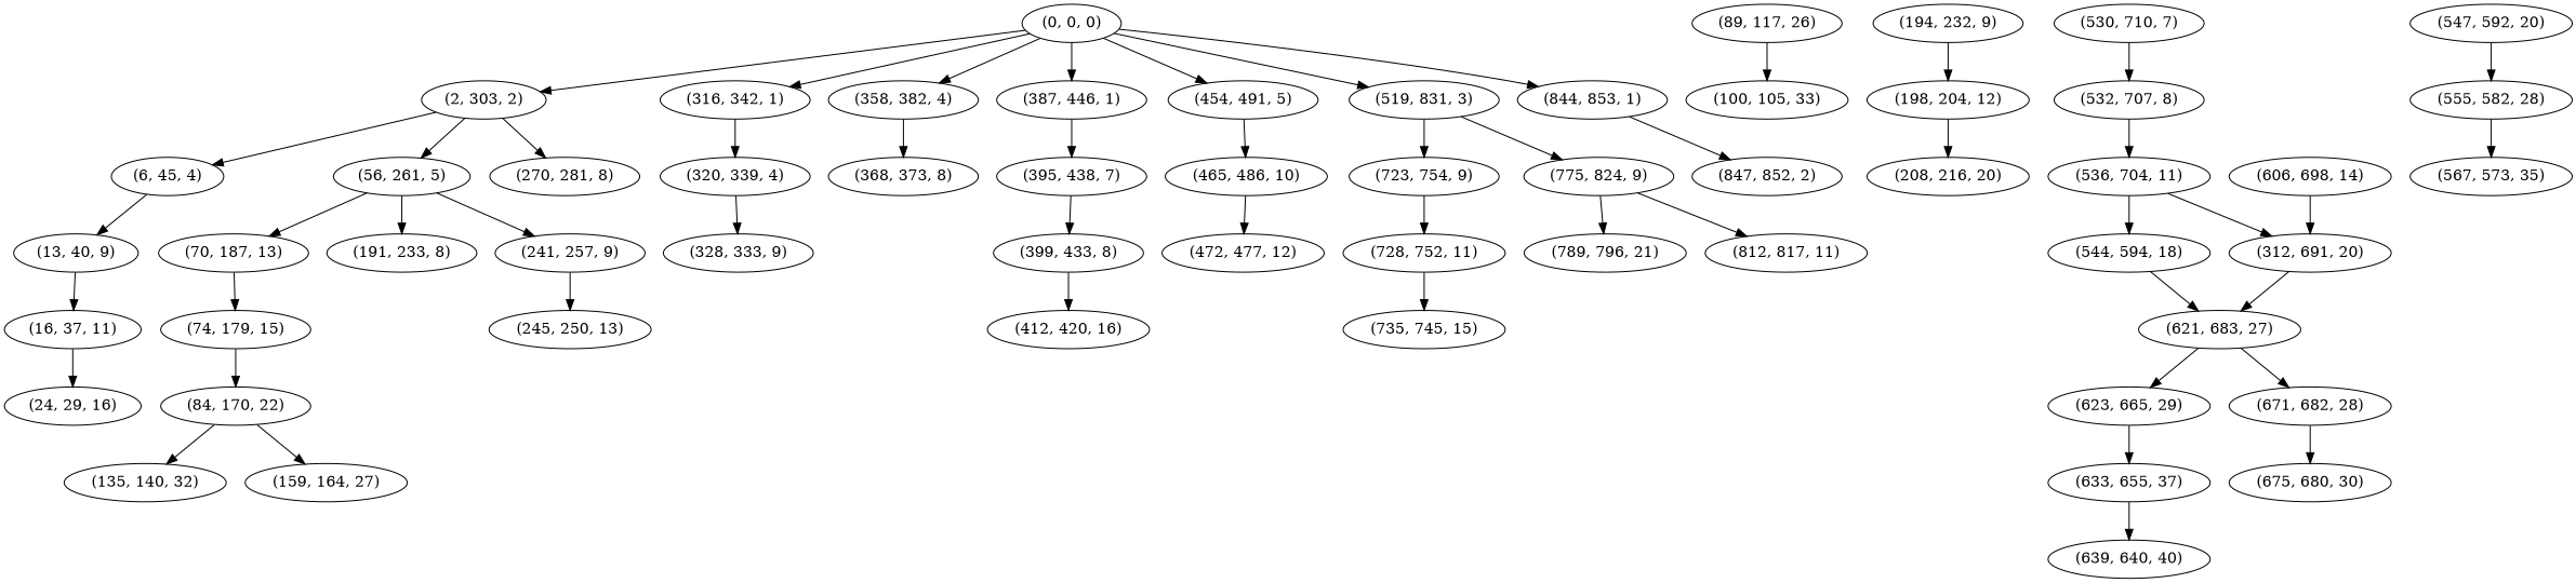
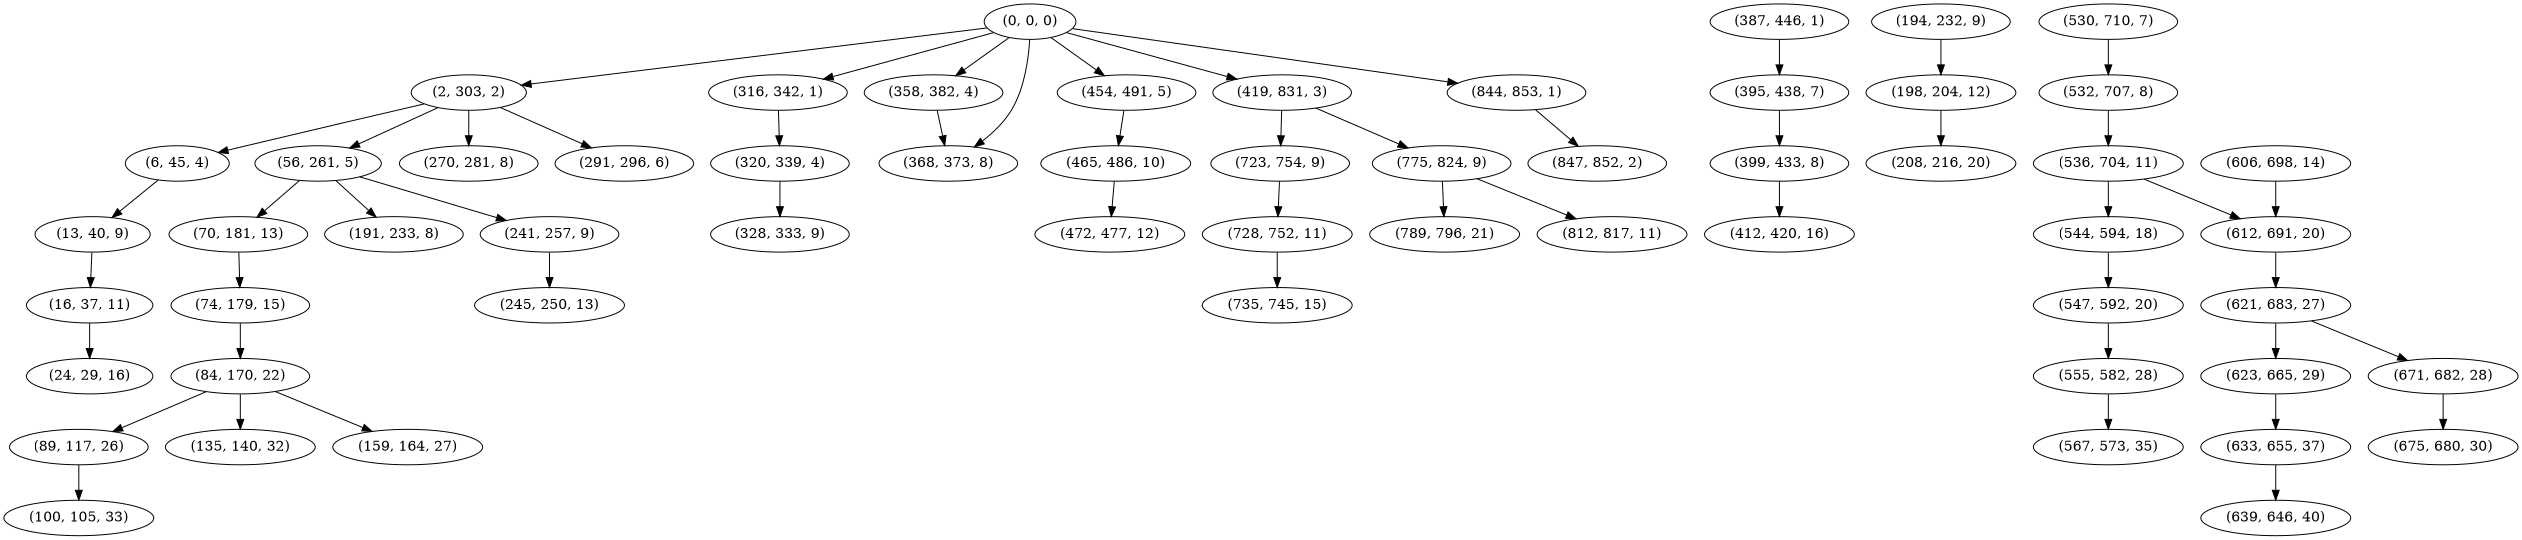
  digraph {
    "(0, 0, 0)"
    "(2, 303, 2)"
    "(316, 342, 1)"
    "(358, 382, 4)"
    "(387, 446, 1)"
    "(454, 491, 5)"
-   "(519, 831, 3)"
+   "(519, 831, 3)" [label="(419, 831, 3)"]
    "(844, 853, 1)"
    "(6, 45, 4)"
    "(56, 261, 5)"
    "(270, 281, 8)"
+   "(291, 296, 6)"
    "(320, 339, 4)"
    "(368, 373, 8)"
    "(395, 438, 7)"
    "(465, 486, 10)"
    "(723, 754, 9)"
    "(775, 824, 9)"
    "(847, 852, 2)"
    "(13, 40, 9)"
-   "(70, 181, 13)" [label="(70, 187, 13)"]
+   "(70, 181, 13)"
    "(191, 233, 8)"
    "(241, 257, 9)"
    "(16, 37, 11)"
    "(24, 29, 16)"
    "(74, 179, 15)"
    "(245, 250, 13)"
    "(84, 170, 22)"
    "(89, 117, 26)"
    "(135, 140, 32)"
    "(159, 164, 27)"
    "(100, 105, 33)"
    n33 [label="(198, 204, 12)"]
    "(194, 232, 9)"
    "(208, 216, 20)"
    "(328, 333, 9)"
    "(399, 433, 8)"
    "(412, 420, 16)"
    "(472, 477, 12)"
    "(530, 710, 7)"
    "(532, 707, 8)"
    "(728, 752, 11)"
    "(789, 796, 21)"
    "(812, 817, 11)"
    "(536, 704, 11)"
    "(544, 594, 18)"
-   "(612, 691, 20)" [label="(312, 691, 20)"]
+   "(612, 691, 20)"
    "(547, 592, 20)"
    "(606, 698, 14)"
    "(555, 582, 28)"
    "(567, 573, 35)"
    "(621, 683, 27)"
    "(623, 665, 29)"
    "(671, 682, 28)"
    "(633, 655, 37)"
    "(675, 680, 30)"
-   "(639, 646, 40)" [label="(639, 640, 40)"]
+   "(639, 646, 40)"
    "(735, 745, 15)"
    "(0, 0, 0)" -> "(2, 303, 2)"
    "(0, 0, 0)" -> "(316, 342, 1)"
    "(0, 0, 0)" -> "(358, 382, 4)"
-   "(0, 0, 0)" -> "(387, 446, 1)"
+   "(0, 0, 0)" -> "(368, 373, 8)"
    "(0, 0, 0)" -> "(454, 491, 5)"
    "(0, 0, 0)" -> "(519, 831, 3)"
    "(0, 0, 0)" -> "(844, 853, 1)"
    "(2, 303, 2)" -> "(6, 45, 4)"
    "(2, 303, 2)" -> "(56, 261, 5)"
    "(2, 303, 2)" -> "(270, 281, 8)"
+   "(2, 303, 2)" -> "(291, 296, 6)"
    "(316, 342, 1)" -> "(320, 339, 4)"
    "(358, 382, 4)" -> "(368, 373, 8)"
    "(387, 446, 1)" -> "(395, 438, 7)"
    "(454, 491, 5)" -> "(465, 486, 10)"
    "(519, 831, 3)" -> "(723, 754, 9)"
    "(519, 831, 3)" -> "(775, 824, 9)"
    "(844, 853, 1)" -> "(847, 852, 2)"
    "(6, 45, 4)" -> "(13, 40, 9)"
    "(56, 261, 5)" -> "(70, 181, 13)"
    "(56, 261, 5)" -> "(191, 233, 8)"
    "(56, 261, 5)" -> "(241, 257, 9)"
    "(320, 339, 4)" -> "(328, 333, 9)"
    "(395, 438, 7)" -> "(399, 433, 8)"
    "(465, 486, 10)" -> "(472, 477, 12)"
    "(723, 754, 9)" -> "(728, 752, 11)"
    "(775, 824, 9)" -> "(789, 796, 21)"
    "(775, 824, 9)" -> "(812, 817, 11)"
    "(13, 40, 9)" -> "(16, 37, 11)"
    "(70, 181, 13)" -> "(74, 179, 15)"
    "(241, 257, 9)" -> "(245, 250, 13)"
    "(16, 37, 11)" -> "(24, 29, 16)"
    "(74, 179, 15)" -> "(84, 170, 22)"
+   "(84, 170, 22)" -> "(89, 117, 26)"
    "(84, 170, 22)" -> "(135, 140, 32)"
    "(84, 170, 22)" -> "(159, 164, 27)"
    "(89, 117, 26)" -> "(100, 105, 33)"
    n33 -> "(208, 216, 20)"
    "(194, 232, 9)" -> n33
    "(399, 433, 8)" -> "(412, 420, 16)"
    "(530, 710, 7)" -> "(532, 707, 8)"
    "(532, 707, 8)" -> "(536, 704, 11)"
    "(728, 752, 11)" -> "(735, 745, 15)"
    "(536, 704, 11)" -> "(544, 594, 18)"
    "(536, 704, 11)" -> "(612, 691, 20)"
-   "(544, 594, 18)" -> "(621, 683, 27)"
+   "(544, 594, 18)" -> "(547, 592, 20)"
    "(612, 691, 20)" -> "(621, 683, 27)"
    "(547, 592, 20)" -> "(555, 582, 28)"
    "(606, 698, 14)" -> "(612, 691, 20)"
    "(555, 582, 28)" -> "(567, 573, 35)"
    "(621, 683, 27)" -> "(623, 665, 29)"
    "(621, 683, 27)" -> "(671, 682, 28)"
    "(623, 665, 29)" -> "(633, 655, 37)"
    "(671, 682, 28)" -> "(675, 680, 30)"
    "(633, 655, 37)" -> "(639, 646, 40)"
  }
